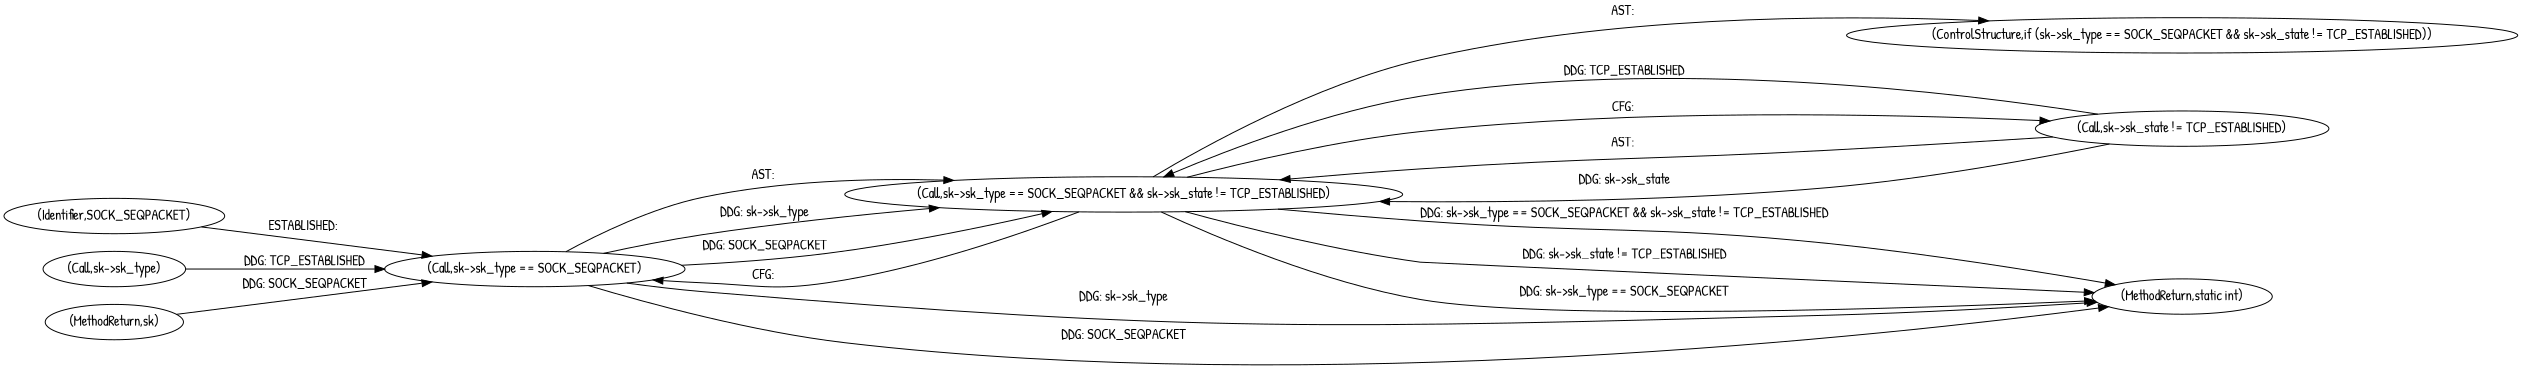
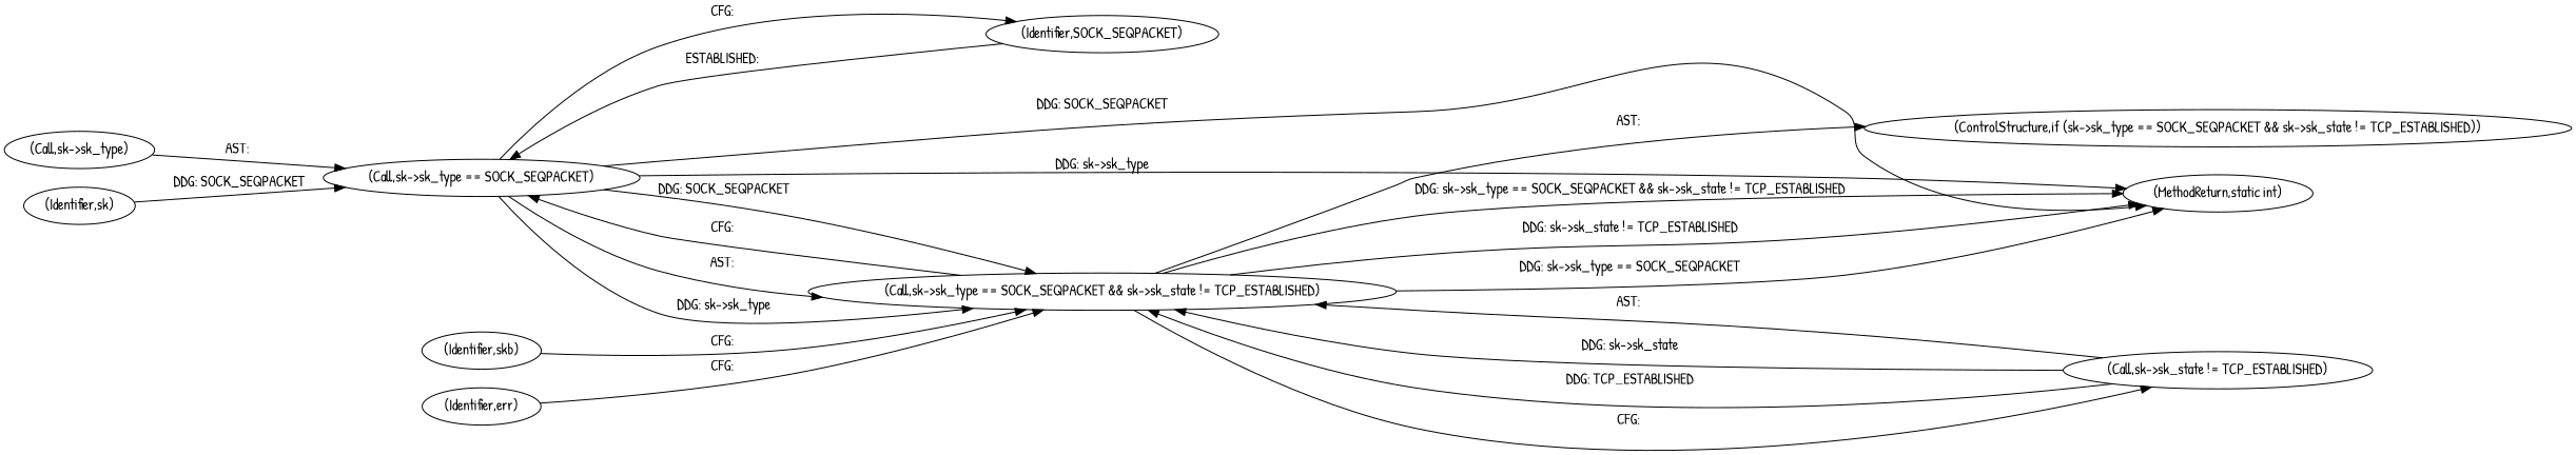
  digraph {
    fontname="Patrick Hand"
    rankdir=LR
    node [fontname="Patrick Hand"]
    edge [fontname="Patrick Hand"]
    n1 [label="(Call,sk->sk_type == SOCK_SEQPACKET)"]
    n2 [label="(Call,sk->sk_type == SOCK_SEQPACKET && sk->sk_state != TCP_ESTABLISHED)"]
    n3 [label="(MethodReturn,static int)"]
    n4 [label="(Identifier,SOCK_SEQPACKET)"]
    n5 [label="(Call,sk->sk_state != TCP_ESTABLISHED)"]
    n6 [label="(ControlStructure,if (sk->sk_type == SOCK_SEQPACKET && sk->sk_state != TCP_ESTABLISHED))"]
+   n7 [label="(Identifier,skb)"]
    n8 [label="(Call,sk->sk_type)"]
-   n10 [label="(MethodReturn,sk)"]
+   n9 [label="(Identifier,err)"]
+   n10 [label="(Identifier,sk)"]
    n1 -> n2 [label="AST: "]
    n1 -> n2 [label="DDG: sk->sk_type"]
    n1 -> n2 [label="DDG: SOCK_SEQPACKET"]
    n1 -> n3 [label="DDG: sk->sk_type"]
    n1 -> n3 [label="DDG: SOCK_SEQPACKET"]
+   n1 -> n4 [label="CFG: "]
    n2 -> n1 [label="CFG: "]
    n2 -> n3 [label="DDG: sk->sk_type == SOCK_SEQPACKET && sk->sk_state != TCP_ESTABLISHED"]
    n2 -> n3 [label="DDG: sk->sk_state != TCP_ESTABLISHED"]
    n2 -> n3 [label="DDG: sk->sk_type == SOCK_SEQPACKET"]
    n2 -> n5 [label="CFG: "]
    n2 -> n6 [label="AST: "]
    n4 -> n1 [label="ESTABLISHED: "]
    n5 -> n2 [label="AST: "]
    n5 -> n2 [label="DDG: sk->sk_state"]
    n5 -> n2 [label="DDG: TCP_ESTABLISHED"]
-   n8 -> n1 [label="DDG: TCP_ESTABLISHED"]
+   n7 -> n2 [label="CFG: "]
+   n8 -> n1 [label="AST: "]
+   n9 -> n2 [label="CFG: "]
    n10 -> n1 [label="DDG: SOCK_SEQPACKET"]
  }
